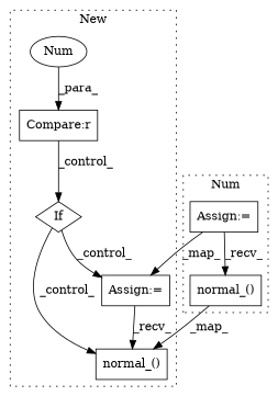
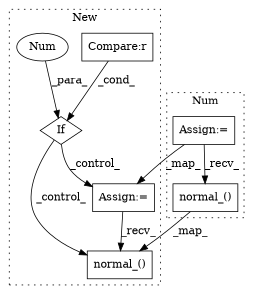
  digraph {
    node [a=75 l="43,1" shape=box]
    n1 [label="normal_()" s="1104,1153"]
    n2 [a=68 l=3 label="Assign:=" s=1015]
    n3 [label="normal_()" s="1095,1144"]
    n4 [a=68 l=3 label="Assign:=" s=1048]
    n5 [a=96 l="3,14" label=If s="993,1012" shape=diamond]
    n6 [a=40 l=16 label="Compare:r" s=996]
    n7 [a=76 l=1 label=Num s=1011 shape=ellipse]
    subgraph cluster_1 {
      label=Num
      style=dotted
      n1
      n2
    }
    subgraph cluster_2 {
      label=New
      style=dotted
      n3
      n4
      n5
      n6
      n7
    }
    n1 -> n3 [label=_map_]
    n2 -> n1 [label=_recv_]
    n2 -> n4 [label=_map_]
    n4 -> n3 [label=_recv_]
    n5 -> n3 [label=_control_]
    n5 -> n4 [label=_control_]
-   n6 -> n5 [label=_control_]
-   n7 -> n6 [label=_para_]
+   n6 -> n5 [label=_cond_]
+   n7 -> n5 [label=_para_]
  }
